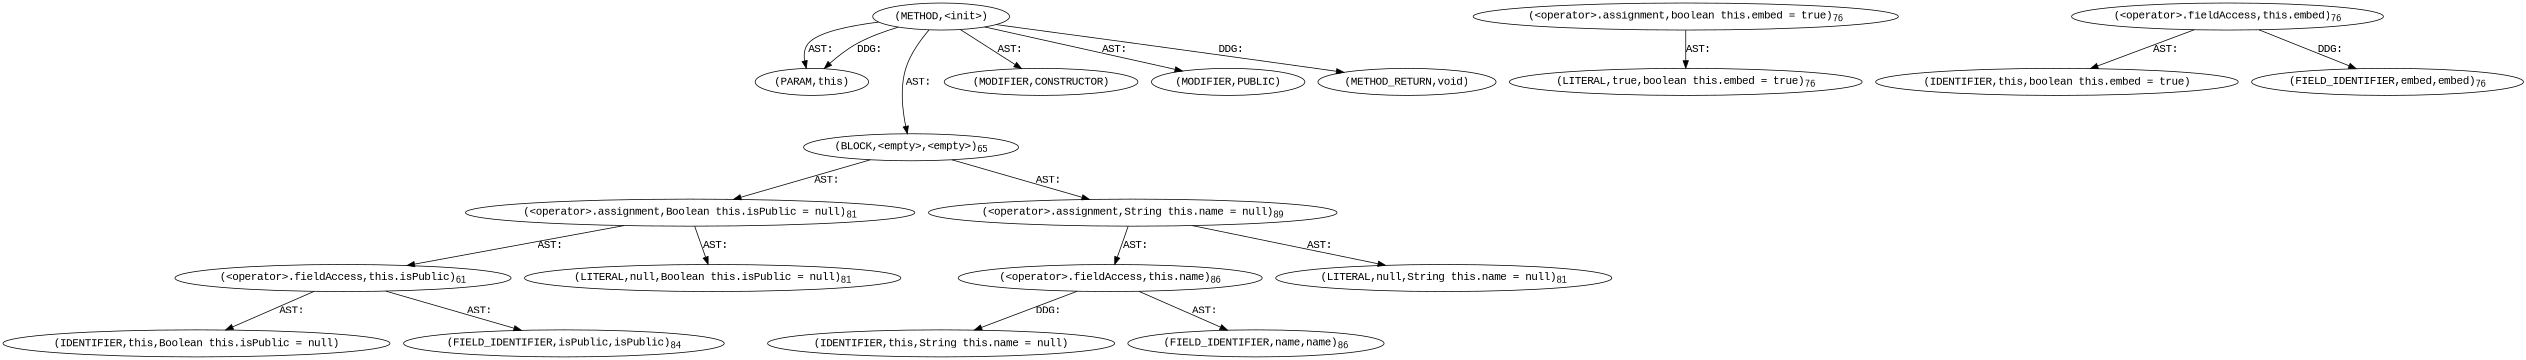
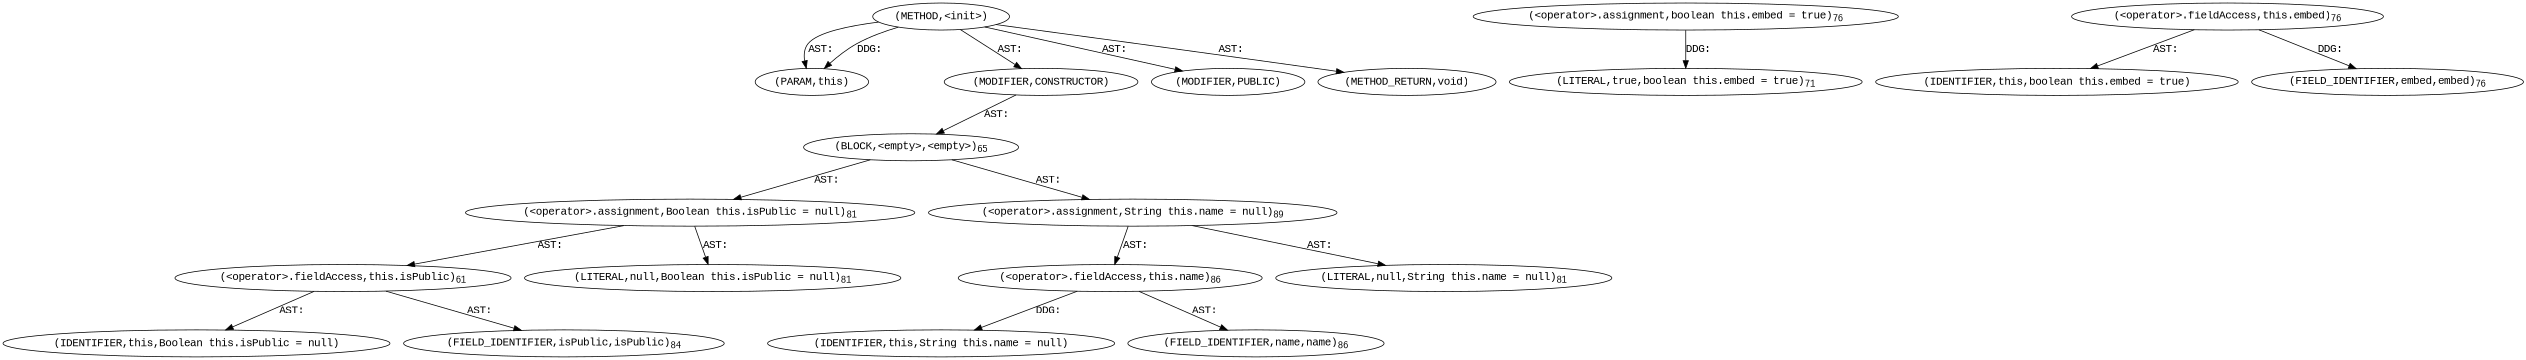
  digraph {
    fontname="Liberation Mono"
    node [fontname="Liberation Mono"]
    edge [fontname="Liberation Mono"]
    n1 [label=<(METHOD,&lt;init&gt;)>]
    n2 [label=<(PARAM,this)>]
    n3 [label=<(BLOCK,&lt;empty&gt;,&lt;empty&gt;)<SUB>65</SUB>>]
    n4 [label=<(MODIFIER,CONSTRUCTOR)>]
    n5 [label=<(MODIFIER,PUBLIC)>]
    n6 [label=<(METHOD_RETURN,void)>]
    n7 [label=<(&lt;operator&gt;.assignment,Boolean this.isPublic = null)<SUB>81</SUB>>]
    n8 [label=<(&lt;operator&gt;.assignment,String this.name = null)<SUB>89</SUB>>]
    n9 [label=<(&lt;operator&gt;.assignment,boolean this.embed = true)<SUB>76</SUB>>]
-   n10 [label=<(LITERAL,true,boolean this.embed = true)<SUB>76</SUB>>]
+   n10 [label=<(LITERAL,true,boolean this.embed = true)<SUB>71</SUB>>]
    n11 [label=<(&lt;operator&gt;.fieldAccess,this.isPublic)<SUB>61</SUB>>]
    n12 [label=<(LITERAL,null,Boolean this.isPublic = null)<SUB>81</SUB>>]
    n13 [label=<(&lt;operator&gt;.fieldAccess,this.name)<SUB>86</SUB>>]
    n14 [label=<(LITERAL,null,String this.name = null)<SUB>81</SUB>>]
    n15 [label=<(&lt;operator&gt;.fieldAccess,this.embed)<SUB>76</SUB>>]
    n16 [label=<(IDENTIFIER,this,boolean this.embed = true)>]
    n17 [label=<(FIELD_IDENTIFIER,embed,embed)<SUB>76</SUB>>]
    n18 [label=<(IDENTIFIER,this,Boolean this.isPublic = null)>]
    n19 [label=<(FIELD_IDENTIFIER,isPublic,isPublic)<SUB>84</SUB>>]
    n20 [label=<(IDENTIFIER,this,String this.name = null)>]
    n21 [label=<(FIELD_IDENTIFIER,name,name)<SUB>86</SUB>>]
    n1 -> n2 [label="AST: "]
    n1 -> n2 [label="DDG: "]
-   n1 -> n3 [label="AST: "]
+   n4 -> n3 [label="AST: "]
    n1 -> n4 [label="AST: "]
    n1 -> n5 [label="AST: "]
-   n1 -> n6 [label="DDG: "]
+   n1 -> n6 [label="AST: "]
    n3 -> n7 [label="AST: "]
    n3 -> n8 [label="AST: "]
    n7 -> n11 [label="AST: "]
    n7 -> n12 [label="AST: "]
    n8 -> n13 [label="AST: "]
    n8 -> n14 [label="AST: "]
-   n9 -> n10 [label="AST: "]
+   n9 -> n10 [label="DDG: "]
    n11 -> n18 [label="AST: "]
    n11 -> n19 [label="AST: "]
    n13 -> n20 [label="DDG: "]
    n13 -> n21 [label="AST: "]
    n15 -> n16 [label="AST: "]
    n15 -> n17 [label="DDG: "]
  }
